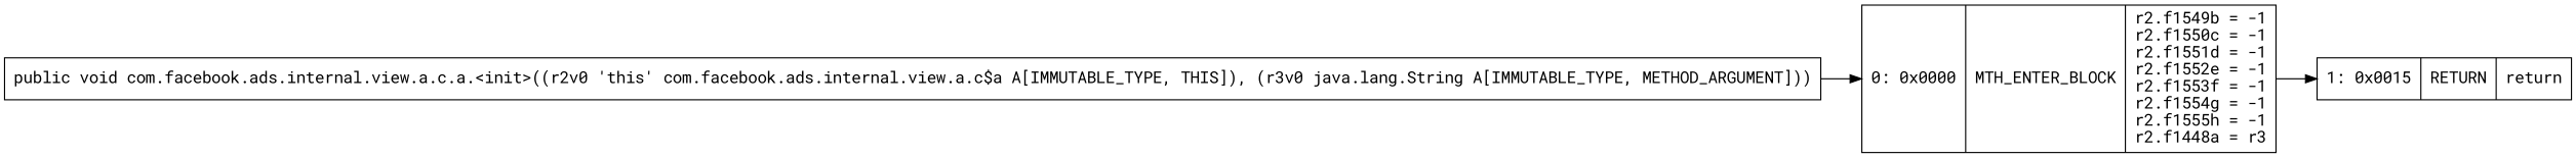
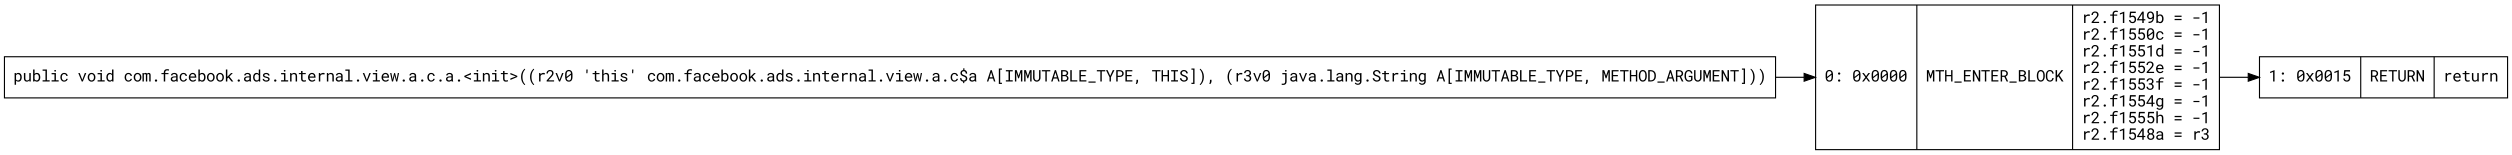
  digraph {
    rankdir=LR
    fontname="Roboto Mono"
    node [shape=record fontname="Roboto Mono"]
    edge [fontname="Roboto Mono"]
-   n1 [label="{0\:\ 0x0000|MTH_ENTER_BLOCK\l|r2.f1549b = \-1\lr2.f1550c = \-1\lr2.f1551d = \-1\lr2.f1552e = \-1\lr2.f1553f = \-1\lr2.f1554g = \-1\lr2.f1555h = \-1\lr2.f1448a = r3\l}"]
+   n1 [label="{0\:\ 0x0000|MTH_ENTER_BLOCK\l|r2.f1549b = \-1\lr2.f1550c = \-1\lr2.f1551d = \-1\lr2.f1552e = \-1\lr2.f1553f = \-1\lr2.f1554g = \-1\lr2.f1555h = \-1\lr2.f1548a = r3\l}"]
    n2 [label="{1\:\ 0x0015|RETURN\l|return\l}"]
    n3 [label="{public void com.facebook.ads.internal.view.a.c.a.\<init\>((r2v0 'this' com.facebook.ads.internal.view.a.c$a A[IMMUTABLE_TYPE, THIS]), (r3v0 java.lang.String A[IMMUTABLE_TYPE, METHOD_ARGUMENT])) }"]
    n1 -> n2
    n3 -> n1
  }
